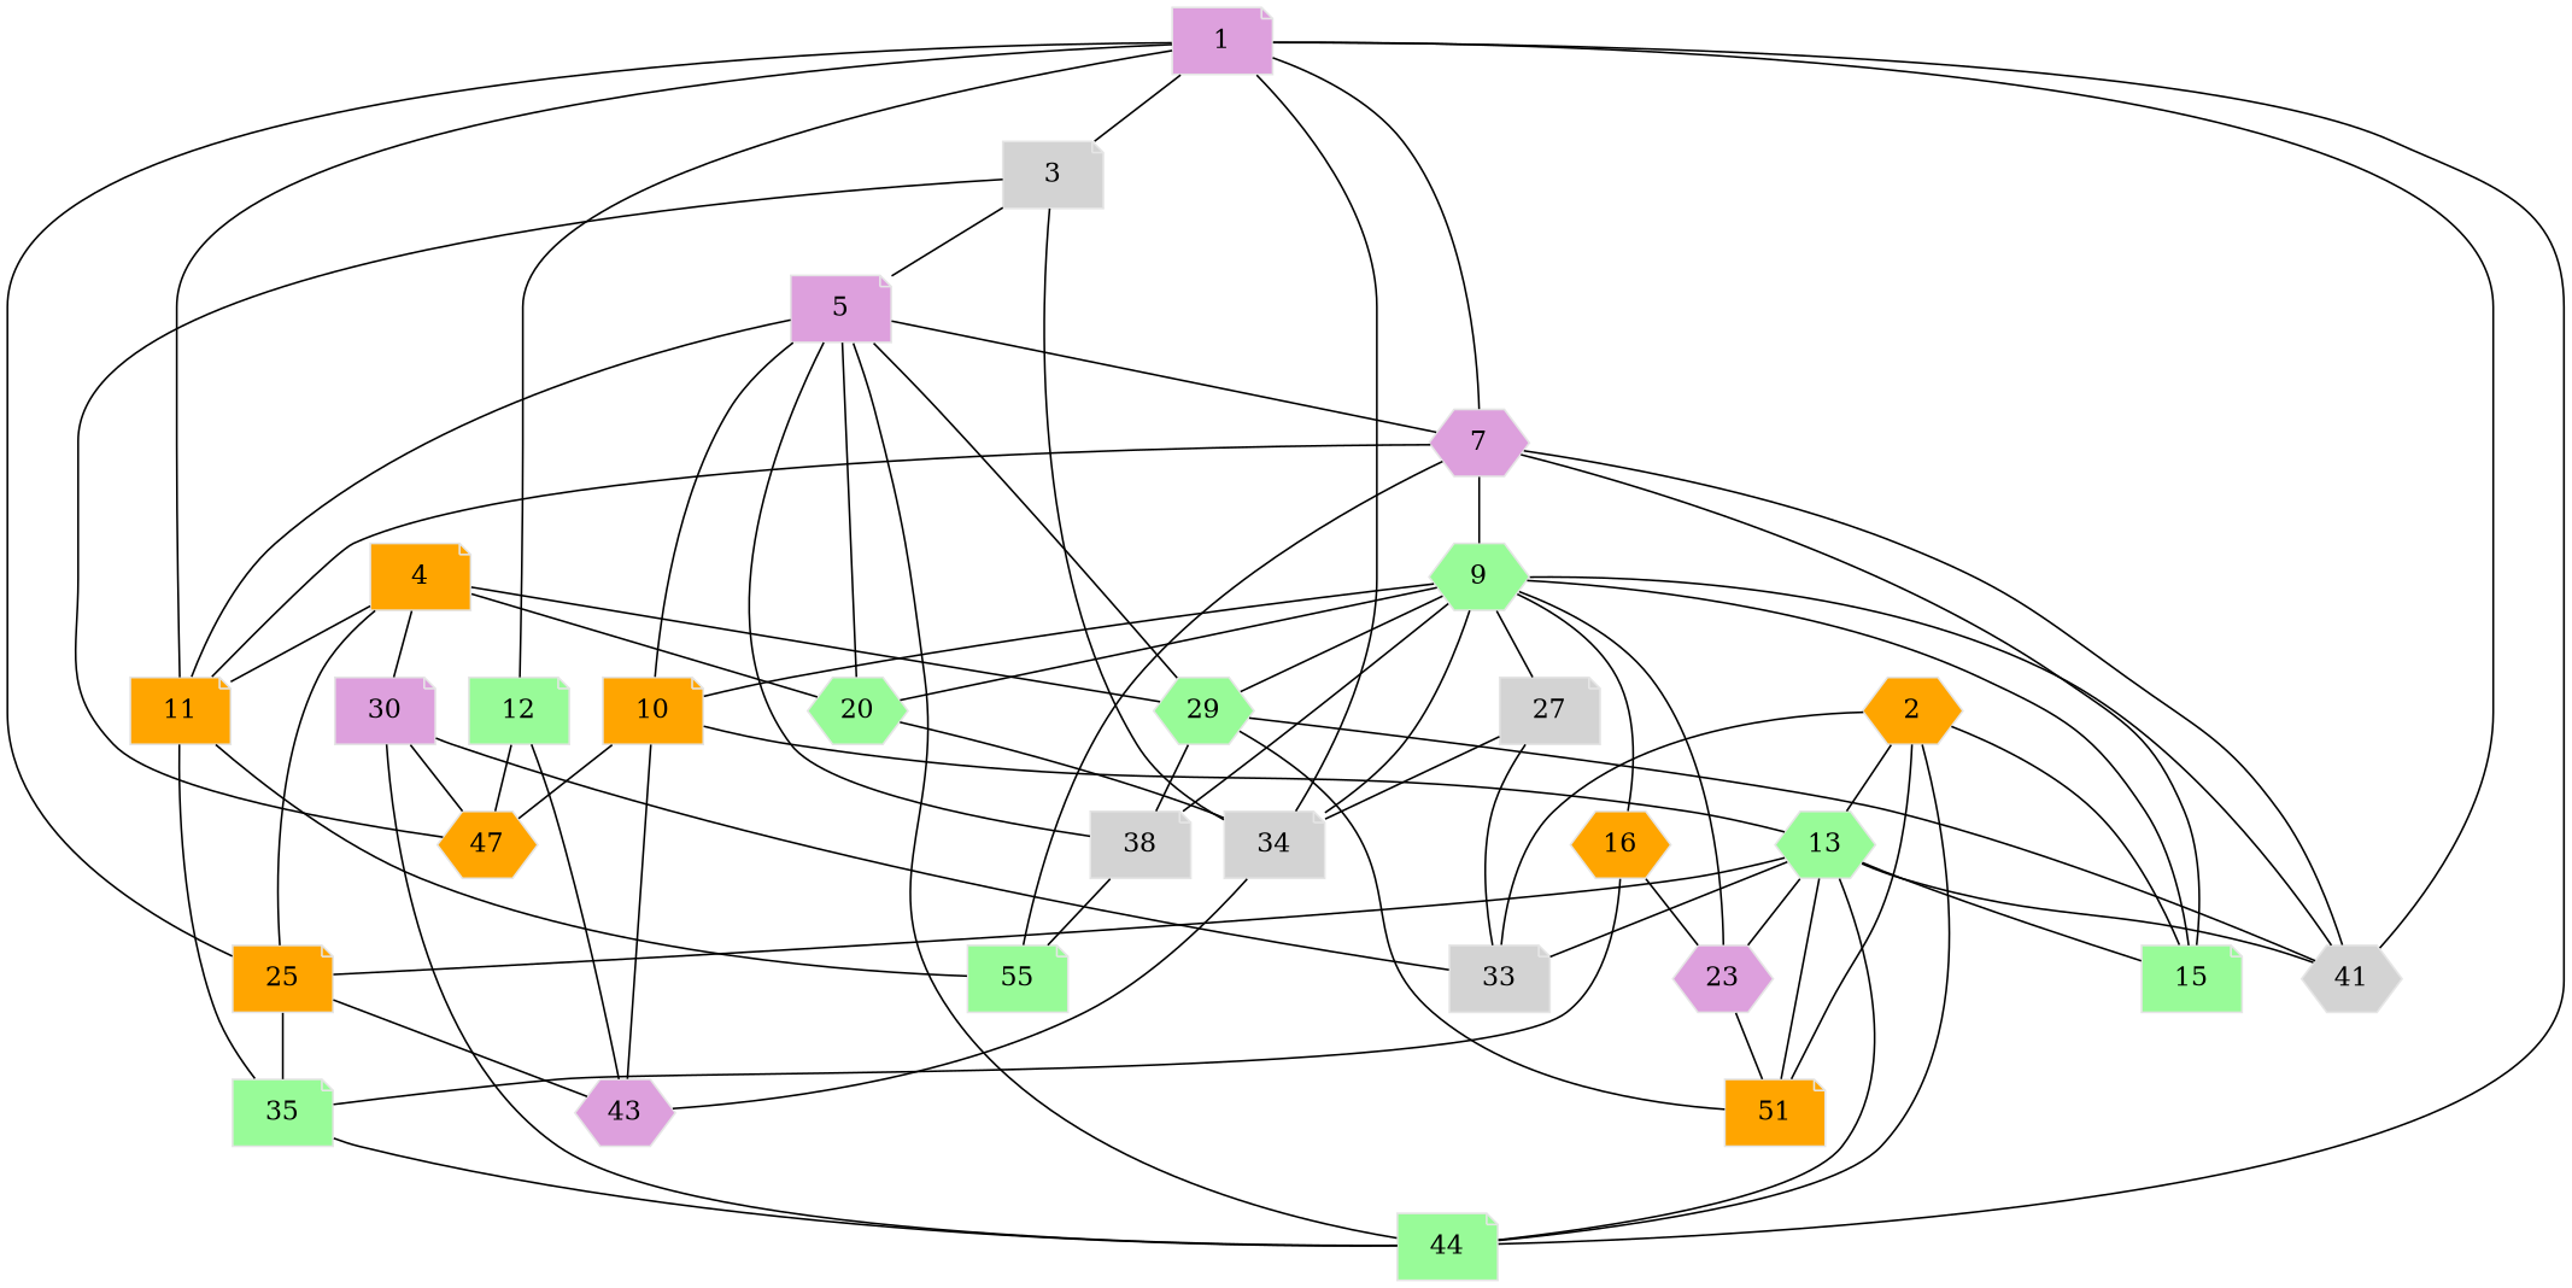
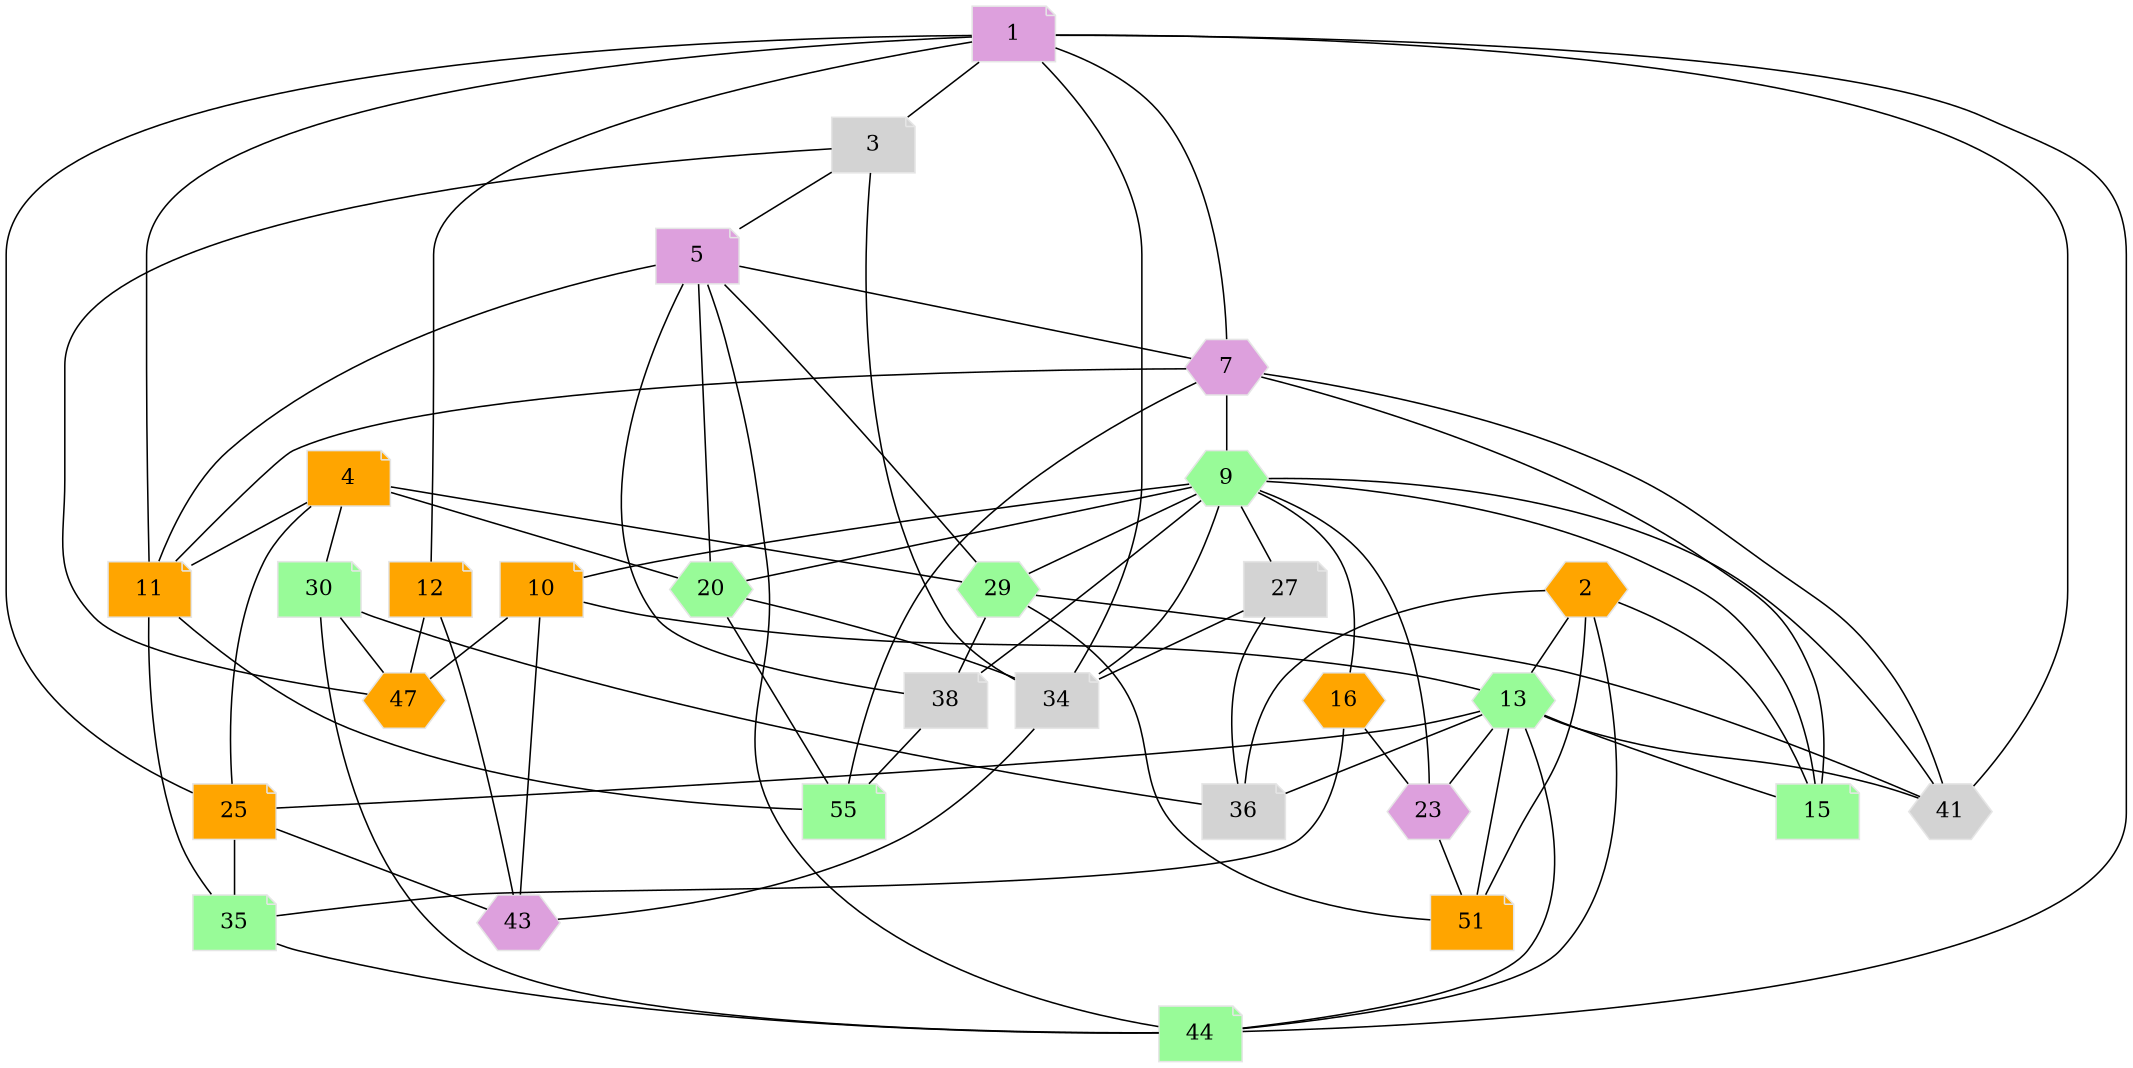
  graph {
    node [color=gray90 fillcolor=palegreen shape=note style=filled]
    1 [fillcolor=plum super="+4"]
    3 [fillcolor=lightgrey super="+57"]
    7 [fillcolor=plum shape=hexagon super="+52+32+24"]
    11 [fillcolor=orange super="+47"]
-   12
+   12 [fillcolor=orange]
    25 [fillcolor=orange super="+28"]
    34 [fillcolor=lightgrey super="+36+53"]
    41 [fillcolor=lightgrey shape=hexagon super="+48"]
    44 [super="+45"]
    5 [fillcolor=plum super="+42+21+22"]
    n11 [fillcolor=orange label=47 shape=hexagon]
    15
    9 [shape=hexagon super="+17"]
    55
    35
    43 [fillcolor=plum shape=hexagon]
    2 [fillcolor=orange shape=hexagon super="+49"]
    13 [shape=hexagon super="+18+14"]
-   33 [fillcolor=lightgrey]
+   33 [fillcolor=lightgrey label=36]
    51 [fillcolor=orange]
    23 [fillcolor=plum shape=hexagon]
    10 [fillcolor=orange]
    20 [shape=hexagon super="+31"]
    29 [shape=hexagon super="+50"]
    38 [fillcolor=lightgrey]
    n26 [fillcolor=orange label=4 super="+56"]
-   30 [fillcolor=plum]
+   30
    16 [fillcolor=orange shape=hexagon]
    27 [fillcolor=lightgrey]
    1 -- 3
    1 -- 7
    1 -- 11
    1 -- 12
    1 -- 25
    1 -- 34
    1 -- 41
    1 -- 44
    3 -- 34 [weight=2]
    3 -- 5
    3 -- n11
    7 -- 11
    7 -- 41
    7 -- 15
    7 -- 9 [weight=3]
    7 -- 55
    11 -- 55
    11 -- 35
    12 -- n11
    12 -- 43
    25 -- 35
    25 -- 43
    34 -- 43
    5 -- 7
    5 -- 11
    5 -- 44
-   5 -- 10
    5 -- 20 [weight=2]
    5 -- 29
    5 -- 38
    9 -- 34
    9 -- 41
    9 -- 15
    9 -- 23
    9 -- 10
    9 -- 20 [weight=3]
    9 -- 29
    9 -- 38
    9 -- 16 [weight=2]
    9 -- 27 [weight=2]
    35 -- 44
    2 -- 44
    2 -- 15
    2 -- 13 [weight=2]
    2 -- 33
    2 -- 51
    13 -- 25
    13 -- 41
    13 -- 44
    13 -- 15
    13 -- 33
    13 -- 51
    13 -- 23
    23 -- 51
    10 -- n11
    10 -- 43
    10 -- 13
    20 -- 34
+   20 -- 55
    29 -- 41
    29 -- 51
    29 -- 38
    38 -- 55
    n26 -- 11
    n26 -- 25 [weight=2]
    n26 -- 20
    n26 -- 29
    n26 -- 30
    30 -- 44
    30 -- n11
    30 -- 33
    16 -- 35
    16 -- 23
    27 -- 34
    27 -- 33
  }
